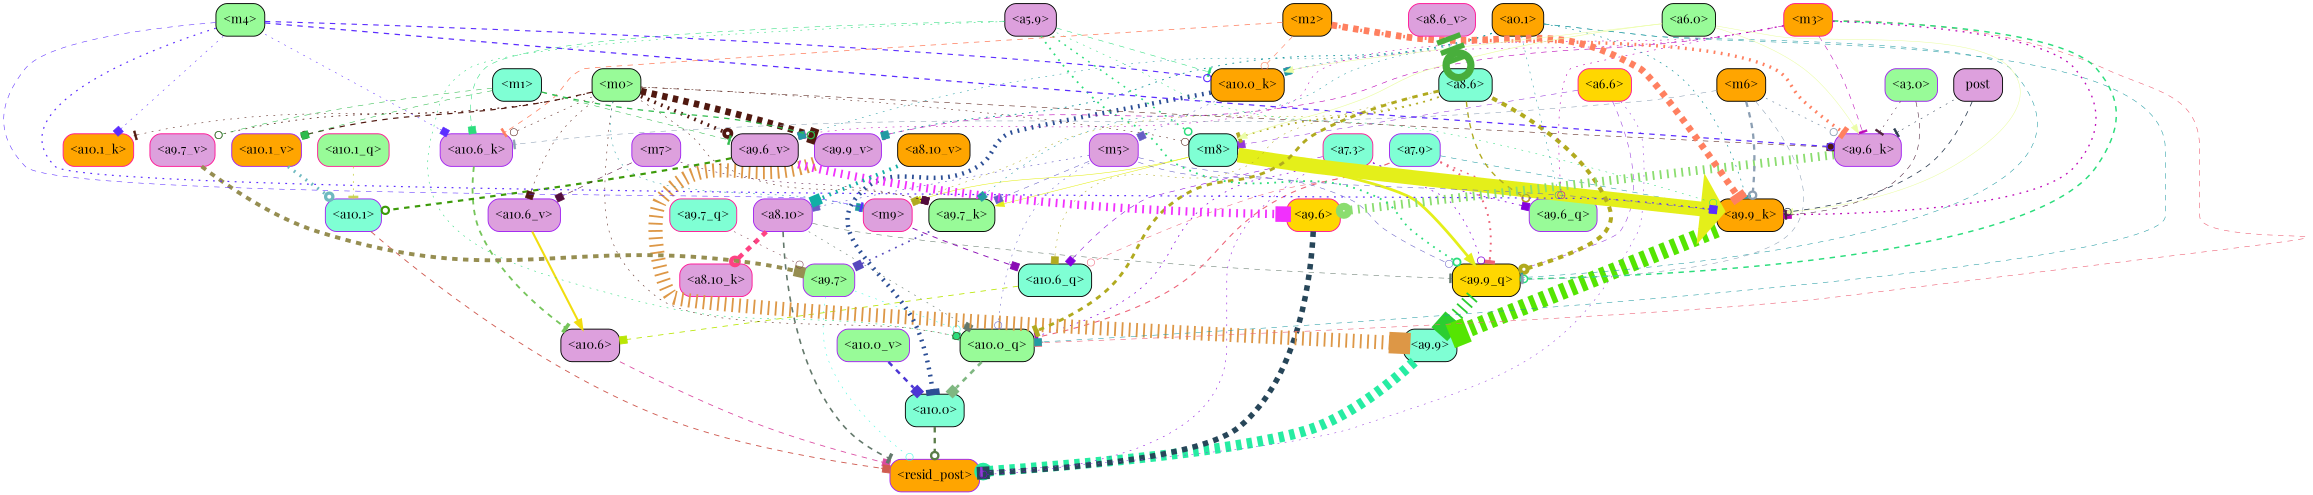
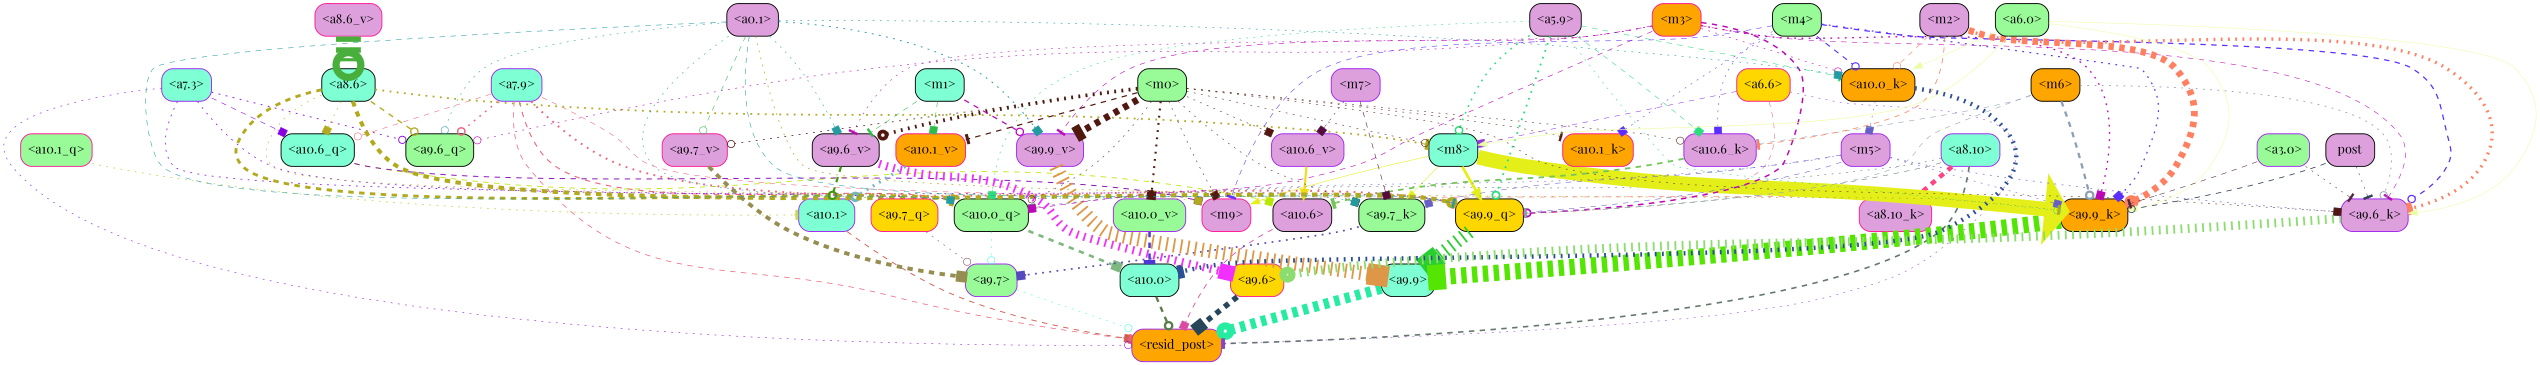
  strict digraph {
    fontname="Playfair Display"
    splines=true
    node [color=black fillcolor=plum fontname="Playfair Display" shape=box style="filled, rounded"]
    edge [arrowhead=box color="#50180f" fontname="Playfair Display" penwidth=0.6 style=dotted]
    "<a10.6>"
    "<resid_post>" [color=purple fillcolor=orange]
    "<a10.1>" [color=purple fillcolor=aquamarine]
    "<a10.0>" [fillcolor=aquamarine]
    "<a9.9>" [fillcolor=aquamarine]
    "<a9.7>" [color=purple fillcolor=palegreen]
    "<a10.0_q>" [fillcolor=palegreen]
    "<a9.6>" [color=deeppink fillcolor=gold]
-   "<a8.10>" [color=purple]
+   "<a8.10>" [color=purple fillcolor=aquamarine]
    "<a9.9_q>" [fillcolor=gold]
    "<a8.10_k>" [color=deeppink]
    "<a7.9>" [color=purple fillcolor=aquamarine]
    "<a10.6_q>" [fillcolor=aquamarine]
-   "<a9.6_q>" [color=purple fillcolor=palegreen]
+   "<a9.6_q>" [fillcolor=palegreen]
    "<a9.9_k>" [fillcolor=orange]
-   "<a7.3>" [color=deeppink fillcolor=aquamarine]
+   "<a7.3>" [color=purple fillcolor=aquamarine]
    "<a6.6>" [color=deeppink fillcolor=gold]
    "<m8>" [fillcolor=aquamarine]
    "<m9>" [color=deeppink]
    "<a9.7_k>" [fillcolor=palegreen]
    "<a9.9_v>" [color=purple]
    "<a10.1_q>" [color=deeppink fillcolor=palegreen]
    "<a10.6_k>" [color=purple]
    "<a10.1_k>" [color=deeppink fillcolor=orange]
    "<a10.0_k>" [fillcolor=orange]
    "<m5>" [color=purple]
    "<a10.6_v>" [color=purple]
-   "<a10.1_v>" [color=purple fillcolor=orange]
+   "<a10.1_v>" [color=deeppink fillcolor=orange]
    "<a10.0_v>" [color=purple fillcolor=palegreen]
    "<a8.6>" [fillcolor=aquamarine]
    "<a9.6_k>" [color=purple]
    "<a5.9>"
    "<m3>" [color=deeppink fillcolor=orange]
    "<a9.6_v>"
    "<m0>" [fillcolor=palegreen]
    "<a9.7_v>" [color=deeppink]
-   "<a0.1>" [fillcolor=orange]
+   "<a0.1>"
    "<m6>" [fillcolor=orange]
    "<m4>" [fillcolor=palegreen]
-   "<m2>" [fillcolor=orange]
+   "<m2>"
    "<a6.0>" [fillcolor=palegreen]
    "<m7>" [color=purple]
    "<m1>" [fillcolor=aquamarine]
-   "<a9.7_q>" [color=deeppink fillcolor=aquamarine]
+   "<a9.7_q>" [color=deeppink fillcolor=gold]
    "<a3.0>" [color=purple fillcolor=palegreen]
    n46 [label=post]
-   "<a8.10_v>" [fillcolor=orange]
    "<a8.6_v>" [color=deeppink]
    "<a10.6>" -> "<resid_post>" [color="#da4ca2" penwidth=0.9498605728149414 style=dashed]
    "<a10.1>" -> "<resid_post>" [color="#cf5b51" penwidth=1.0084514617919922 style=dashed]
    "<a10.0>" -> "<resid_post>" [arrowhead=odot color="#5a7c48" penwidth=2.5814952850341797 style=dashed]
    "<a9.9>" -> "<resid_post>" [arrowhead=odot color="#26eca2" penwidth=11.610888481140137 style=dashed]
    "<a9.7>" -> "<resid_post>" [arrowhead=odot color="#37fcdf"]
-   "<a9.7>" -> "<a10.0_q>" [arrowhead=odot color="#37fcdf"]
+   "<a10.0_q>" -> "<a9.7>" [arrowhead=odot color="#37fcdf"]
    "<a10.0_q>" -> "<a10.0>" [color="#7fb781" penwidth=2.905670166015625 style=dashed]
    "<a9.6>" -> "<resid_post>" [color="#274659" penwidth=6.121421813964844 style=dashed]
    "<a8.10>" -> "<resid_post>" [arrowhead=tee color="#63786b" penwidth=1.7841739654541016 style=dashed]
    "<a8.10>" -> "<a10.0_q>" [color="#63786b" penwidth=0.6612663269042969]
    "<a8.10>" -> "<a9.9_q>" [arrowhead=tee color="#63786b" style=dashed]
    "<a8.10>" -> "<a8.10_k>" [arrowhead=odot color="#fe4283" penwidth=5.009056091308594 style=dashed]
    "<a9.9_q>" -> "<a9.9>" [color="#2bce30" penwidth=15.310546875]
+   "<a7.9>" -> "<resid_post>" [arrowhead=tee color="#ed6378" penwidth=0.8109169006347656 style=dashed]
    "<a7.9>" -> "<a10.0_q>" [arrowhead=tee color="#ed6378" penwidth=1.19378662109375 style=dashed]
    "<a7.9>" -> "<a9.9_q>" [arrowhead=tee color="#ed6378" penwidth=2.1764984130859375]
    "<a7.9>" -> "<a10.6_q>" [arrowhead=odot color="#ed6378" style=dashed]
    "<a7.9>" -> "<a9.6_q>" [arrowhead=odot color="#ed6378" penwidth=1.6184196472167969]
-   "<a7.9>" -> "<a9.9_k>" [color="#229ba2" style=dashed]
+   "<a7.9>" -> "<a9.9_k>" [color="#ed6378" style=dashed]
    "<a10.6_q>" -> "<a10.6>" [color="#bae605" penwidth=0.9244728088378906 style=dashed]
    "<a9.9_k>" -> "<a9.9>" [arrowhead=tee color="#55e502" penwidth=17.953022003173828 style=dashed]
    "<a7.3>" -> "<resid_post>" [arrowhead=odot color="#8500dc"]
    "<a7.3>" -> "<a10.0_q>" [arrowhead=tee color="#8500dc" penwidth=0.8208656311035156]
    "<a7.3>" -> "<a9.9_q>" [arrowhead=odot color="#8500dc" penwidth=0.8119163513183594]
    "<a7.3>" -> "<a10.6_q>" [color="#8500dc" style=dashed]
-   "<a7.3>" -> "<a9.6_q>" [color="#8500dc" penwidth=0.9649925231933594]
+   "<a7.3>" -> "<a9.6_q>" [arrowhead=odot color="#8500dc" penwidth=0.9649925231933594]
    "<a6.6>" -> "<resid_post>" [arrowhead=tee color="#9438db"]
-   "<a6.6>" -> "<a9.9_q>" [arrowhead=odot color="#9438db" style=dashed]
+   "<a6.6>" -> "<a9.9_q>" [arrowhead=odot color="#ed6378" style=dashed]
    "<a6.6>" -> "<m8>" [color="#9438db" style=dashed]
    "<m8>" -> "<a9.9_q>" [color="#e4ef1a" penwidth=3.073810577392578 arrowhead="" style=""]
    "<m8>" -> "<a9.9_k>" [color="#e4ef1a" penwidth=16.255420684814453 arrowhead="" style=""]
    "<m8>" -> "<m9>" [color="#e4ef1a" arrowhead="" style=""]
    "<m8>" -> "<a9.7_k>" [color="#e4ef1a" arrowhead="" style=""]
-   "<m9>" -> "<a10.6_q>" [color="#890bb4" penwidth=1.0384025573730469 style=dashed]
+   "<a10.6_q>" -> "<m9>" [color="#890bb4" penwidth=1.0384025573730469 style=dashed]
    "<a9.7_k>" -> "<a9.7>" [color="#5649bd" penwidth=1.85101318359375]
    "<a9.9_v>" -> "<a9.9>" [color="#dd9746" penwidth=15.728643417358398]
    "<a10.1_q>" -> "<a10.1>" [arrowhead=tee color="#c9d450" penwidth=0.9268798828125]
    "<a10.6_k>" -> "<a10.6>" [arrowhead=tee color="#76c55b" penwidth=2.0319366455078125 style=dashed]
    "<a10.0_k>" -> "<a10.0>" [arrowhead=tee color="#2c4e95" penwidth=4.9319305419921875]
    "<a10.0_k>" -> "<m5>" [color="#665fc5"]
    "<m5>" -> "<a10.0_q>" [arrowhead=odot color="#665fc5"]
    "<m5>" -> "<a9.9_q>" [arrowhead=odot color="#665fc5" style=dashed]
-   "<m5>" -> "<a9.9_k>" [color="#665fc5" style=dashed]
+   "<m5>" -> "<a9.9_k>" [color="#665fc5"]
    "<m5>" -> "<a9.7_k>" [color="#665fc5" style=dashed]
-   "<m5>" -> "<a8.10>" [color="#665fc5" penwidth=0.7197036743164062]
+   "<m5>" -> "<a9.6_k>" [color="#665fc5" penwidth=0.7197036743164062]
    "<a10.6_v>" -> "<a10.6>" [color="#f1dd0f" penwidth=2.290935516357422 arrowhead="" style=""]
    "<a10.1_v>" -> "<a10.1>" [arrowhead=odot color="#6eb9c0" penwidth=3.6398468017578125]
-   "<a10.0_v>" -> "<a10.0>" [color="#4c36d4" penwidth=2.7666168212890625 style=dashed]
+   "<a10.0_v>" -> "<a10.0>" [arrowhead=tee color="#4c36d4" penwidth=2.7666168212890625 style=dashed]
    "<a8.6>" -> "<a10.0_q>" [arrowhead=tee color="#b1aa1f" penwidth=3.1841888427734375 style=dashed]
    "<a8.6>" -> "<a9.9_q>" [arrowhead=odot color="#b1aa1f" penwidth=4.482503890991211 style=dashed]
    "<a8.6>" -> "<a10.6_q>" [color="#b1aa1f"]
    "<a8.6>" -> "<a9.6_q>" [arrowhead=odot color="#b1aa1f" penwidth=1.515838623046875 style=dashed]
    "<a8.6>" -> "<m8>" [arrowhead=tee color="#b1aa1f" penwidth=1.972564697265625]
    "<a8.6>" -> "<m9>" [color="#b1aa1f"]
    "<a9.6_k>" -> "<a9.6>" [arrowhead=odot color="#8bdd6f" penwidth=9.787818908691406]
    "<a5.9>" -> "<a10.0_q>" [color="#2bdd7c" penwidth=0.6463394165039062]
    "<a5.9>" -> "<a9.9_q>" [arrowhead=odot color="#2bdd7c" penwidth=2.019031524658203]
    "<a5.9>" -> "<a9.9_k>" [arrowhead=odot color="#2bdd7c"]
    "<a5.9>" -> "<m8>" [arrowhead=odot color="#2bdd7c" penwidth=1.6550712585449219]
    "<a5.9>" -> "<a10.6_k>" [color="#2bdd7c" style=dashed]
    "<a5.9>" -> "<a10.0_k>" [arrowhead=tee color="#2bdd7c" style=dashed]
-   "<m3>" -> "<a10.0_q>" [color="#ed6378" penwidth=0.6597442626953125 style=dashed]
-   "<m3>" -> "<a9.9_q>" [arrowhead=odot color="#2bdd7c" penwidth=1.6276321411132812 style=dashed]
+   "<m3>" -> "<a10.0_q>" [color="#bc07b7" penwidth=0.6597442626953125 style=dashed]
+   "<m3>" -> "<a9.9_q>" [arrowhead=odot color="#bc07b7" penwidth=1.6276321411132812 style=dashed]
    "<m3>" -> "<a9.6_q>" [arrowhead=odot color="#bc07b7" penwidth=0.6724472045898438]
    "<m3>" -> "<a9.9_k>" [color="#bc07b7" penwidth=1.4574642181396484]
    "<m3>" -> "<a9.9_v>" [arrowhead=tee color="#bc07b7" penwidth=0.6589469909667969 style=dashed]
    "<m3>" -> "<a10.0_k>" [arrowhead=odot color="#bc07b7" penwidth=0.6506614685058594]
    "<m3>" -> "<a9.6_k>" [arrowhead=tee color="#bc07b7" style=dashed]
-   "<m3>" -> "<a9.6_v>" [color="#bc07b7"]
+   "<m3>" -> "<a9.6_v>" [arrowhead=tee color="#bc07b7"]
    "<a9.6_v>" -> "<a10.1>" [arrowhead=odot color="#3c9a09" penwidth=2.4037628173828125 style=dashed]
    "<a9.6_v>" -> "<a9.6>" [color="#f130fd" penwidth=9.212547302246094]
    "<m0>" -> "<a10.0_q>" [arrowhead=odot]
    "<m0>" -> "<m8>" [arrowhead=odot]
-   "<m0>" -> "<m9>" [color="#229ba2"]
+   "<m0>" -> "<m9>"
    "<m0>" -> "<a9.7_k>"
    "<m0>" -> "<a9.9_v>" [arrowhead=tee penwidth=7.537467956542969 style=dashed]
    "<m0>" -> "<a10.6_k>" [arrowhead=odot]
    "<m0>" -> "<a10.1_k>" [arrowhead=tee]
    "<m0>" -> "<a10.6_v>"
-   "<m0>" -> "<a10.1_v>" [arrowhead=odot penwidth=1.3360328674316406 style=dashed]
-   "<m0>" -> "<a9.6_k>" [style=dashed]
+   "<m0>" -> "<a10.1_v>" [arrowhead=tee penwidth=1.3360328674316406 style=dashed]
+   "<m0>" -> "<a10.0_v>" [penwidth=2.4083595275878906]
+   "<m0>" -> "<a9.6_k>"
    "<m0>" -> "<a9.6_v>" [arrowhead=odot penwidth=4.1688385009765625]
    "<m0>" -> "<a9.7_v>" [arrowhead=odot penwidth=0.8575286865234375]
    "<a9.7_v>" -> "<a9.7>" [color="#968e51" penwidth=4.305488586425781 style=dashed]
    "<a0.1>" -> "<a10.0_q>" [color="#229ba2" style=dashed]
    "<a0.1>" -> "<a9.9_q>" [arrowhead=tee color="#229ba2" style=dashed]
    "<a0.1>" -> "<a9.6_q>" [arrowhead=odot color="#229ba2"]
-   "<a0.1>" -> "<a9.9_k>" [arrowhead=tee color="#229ba2" penwidth=0.81341552734375]
+   "<a0.1>" -> "<a9.9_k>" [arrowhead=tee color="#b1aa1f" penwidth=0.81341552734375]
    "<a0.1>" -> "<a9.7_k>" [color="#229ba2"]
    "<a0.1>" -> "<a9.9_v>" [color="#229ba2" penwidth=1.062591552734375]
    "<a0.1>" -> "<a10.0_k>" [color="#229ba2" penwidth=0.6768684387207031]
    "<a0.1>" -> "<a9.6_v>" [color="#229ba2"]
    "<m6>" -> "<a9.9_q>" [arrowhead=tee color="#8c9fb3" style=dashed]
    "<m6>" -> "<a9.9_k>" [arrowhead=odot color="#8c9fb3" penwidth=2.533975601196289 style=dashed]
    "<m6>" -> "<a10.6_k>" [arrowhead=tee color="#8c9fb3" style=dashed]
    "<m6>" -> "<a9.6_k>" [arrowhead=odot color="#8c9fb3" penwidth=0.9471282958984375]
    "<m4>" -> "<a9.9_k>" [color="#5b2dff" penwidth=1.3186264038085938]
    "<m4>" -> "<m9>" [arrowhead=tee color="#5b2dff" style=dashed]
    "<m4>" -> "<a10.6_k>" [color="#5b2dff"]
    "<m4>" -> "<a10.1_k>" [color="#5b2dff"]
    "<m4>" -> "<a10.0_k>" [arrowhead=odot color="#5b2dff" penwidth=1.230804443359375 style=dashed]
    "<m4>" -> "<a9.6_k>" [arrowhead=odot color="#5b2dff" penwidth=1.3722038269042969 style=dashed]
-   "<m2>" -> "<a9.9_k>" [arrowhead=tee color="#ff8060" penwidth=7.476325988769531 style=dashed]
+   "<m2>" -> "<a9.9_k>" [arrowhead=odot color="#ff8060" penwidth=7.476325988769531 style=dashed]
    "<m2>" -> "<a10.6_k>" [arrowhead=tee color="#ff8060" penwidth=0.8380241394042969 style=dashed]
    "<m2>" -> "<a10.0_k>" [arrowhead=odot color="#ff8060" penwidth=0.6622200012207031 style=dashed]
    "<m2>" -> "<a9.6_k>" [arrowhead=tee color="#ff8060" penwidth=3.761505126953125]
    "<a6.0>" -> "<a9.9_k>" [color="#ebfda6" arrowhead="" style=""]
    "<a6.0>" -> "<m8>" [color="#ebfda6" penwidth=0.7418403625488281 arrowhead="" style=""]
    "<a6.0>" -> "<a10.0_k>" [color="#ebfda6" arrowhead="" style=""]
    "<a6.0>" -> "<a9.6_k>" [color="#ebfda6" arrowhead="" style=""]
-   "<m7>" -> "<a9.7_k>" [color="#530c3d"]
-   "<m7>" -> "<a10.6_v>" [color="#530c3d" style=dashed]
-   "<m1>" -> "<a9.9_v>" [arrowhead=odot color="#2fbb4c" penwidth=1.4082679748535156 style=dashed]
+   "<m7>" -> "<a9.7_k>" [color="#530c3d" style=dashed]
+   "<m7>" -> "<a10.6_v>" [color="#530c3d"]
+   "<m1>" -> "<a9.9_v>" [arrowhead=odot color="#bc07b7" penwidth=1.4082679748535156 style=dashed]
    "<m1>" -> "<a10.1_v>" [color="#2fbb4c" style=dashed]
    "<m1>" -> "<a9.6_v>" [arrowhead=tee color="#2fbb4c" style=dashed]
-   "<m1>" -> "<a9.7_v>" [arrowhead=odot color="#2fbb4c" style=dashed]
+   "<a0.1>" -> "<a9.7_v>" [arrowhead=odot color="#2fbb4c" style=dashed]
    "<a9.7_q>" -> "<a9.7>" [arrowhead=odot color="#7e404e"]
    "<a3.0>" -> "<a9.9_k>" [arrowhead=tee color="#4d213a" style=dashed]
    "<a3.0>" -> "<a9.6_k>" [arrowhead=tee color="#4d213a"]
    n46 -> "<a9.9_k>" [arrowhead=odot color="#293a4f" penwidth=0.8602714538574219 style=dashed]
    n46 -> "<a9.6_k>" [arrowhead=tee color="#293a4f"]
-   "<a8.10_v>" -> "<a8.10>" [color="#11afa6" penwidth=4.248416900634766]
    "<a8.6_v>" -> "<a8.6>" [arrowhead=odot color="#48ae3c" penwidth=27.461654663085938 style=dashed]
  }
